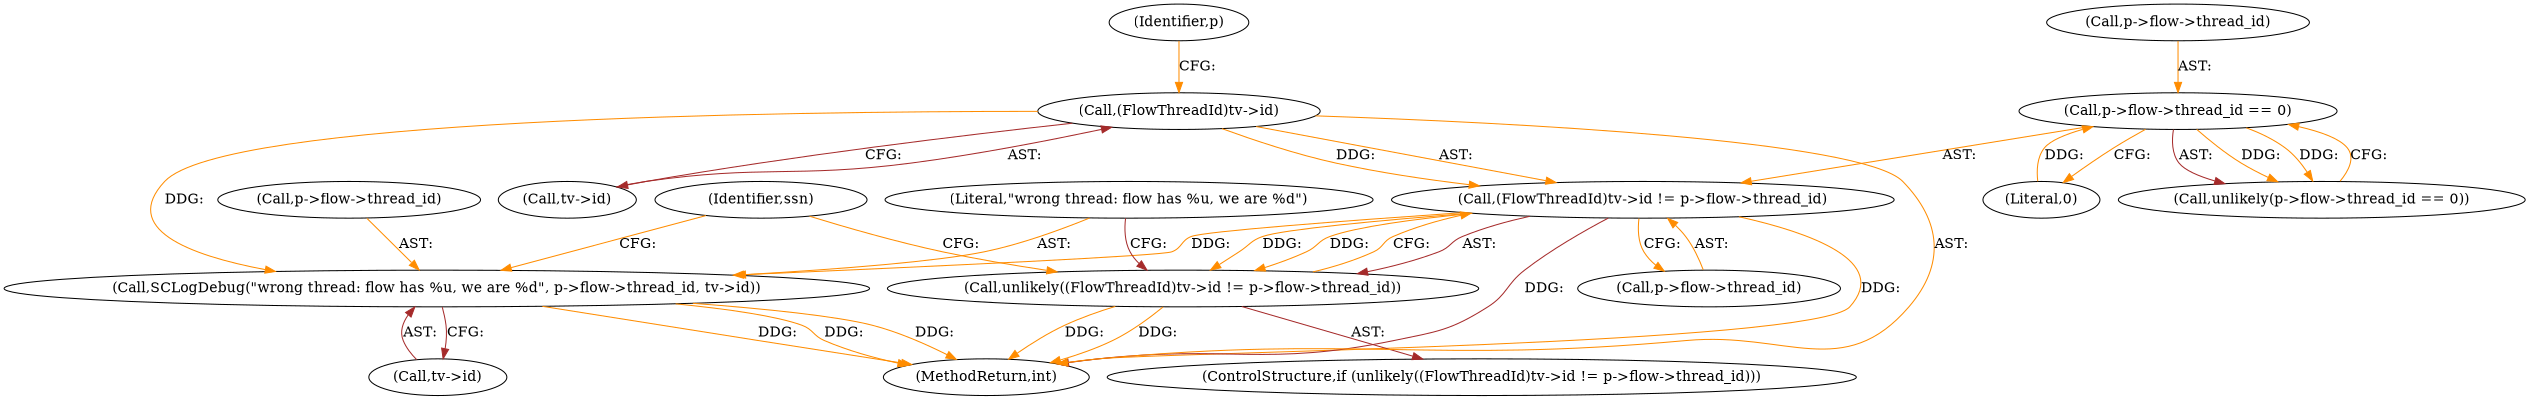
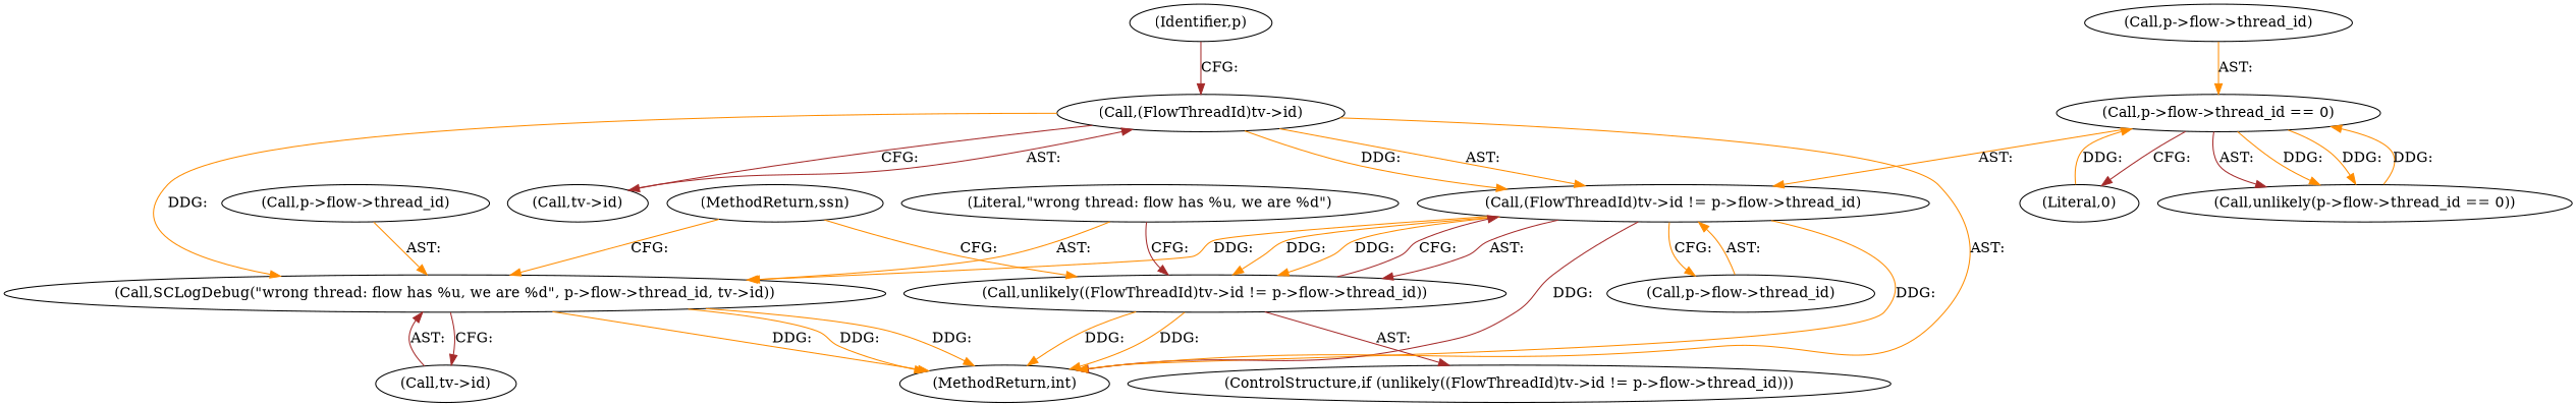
  digraph {
    edge [color=darkorange]
    n1 [label="(Call,(FlowThreadId)tv->id != p->flow->thread_id)"]
    n2 [label="(Call,unlikely((FlowThreadId)tv->id != p->flow->thread_id))"]
    n3 [label="(Call,SCLogDebug(\"wrong thread: flow has %u, we are %d\", p->flow->thread_id, tv->id))"]
    n4 [label="(Call,p->flow->thread_id)"]
    n5 [label="(MethodReturn,int)"]
    n6 [label="(ControlStructure,if (unlikely((FlowThreadId)tv->id != p->flow->thread_id)))"]
    n7 [label="(Call,tv->id)"]
    n8 [label="(Call,(FlowThreadId)tv->id)"]
    n9 [label="(Call,tv->id)"]
    n10 [label="(Call,p->flow->thread_id == 0)"]
    n11 [label="(Call,unlikely(p->flow->thread_id == 0))"]
    n12 [label="(Literal,0)"]
    n13 [label="(Identifier,p)"]
-   n14 [label="(Identifier,ssn)"]
+   n14 [label="(MethodReturn,ssn)"]
    n15 [label="(Call,p->flow->thread_id)"]
    n16 [label="(Call,p->flow->thread_id)"]
    n17 [label="(Literal,\"wrong thread: flow has %u, we are %d\")"]
    n1 -> n2 [color=brown label="AST: "]
    n1 -> n2 [label="DDG: "]
    n1 -> n2 [label="DDG: "]
    n1 -> n3 [label="DDG: "]
    n1 -> n4 [label="CFG: "]
    n1 -> n5 [label="DDG: "]
    n1 -> n5 [color=brown label="DDG: "]
-   n2 -> n1 [label="CFG: "]
+   n2 -> n1 [color=brown label="CFG: "]
    n2 -> n5 [label="DDG: "]
    n2 -> n5 [label="DDG: "]
    n2 -> n6 [color=brown label="AST: "]
    n3 -> n5 [label="DDG: "]
    n3 -> n5 [label="DDG: "]
    n3 -> n5 [label="DDG: "]
    n3 -> n7 [color=brown label="CFG: "]
    n4 -> n1 [label="AST: "]
    n7 -> n3 [color=brown label="AST: "]
    n8 -> n1 [label="AST: "]
    n8 -> n1 [label="DDG: "]
    n8 -> n3 [label="DDG: "]
    n8 -> n5 [label="AST: "]
    n8 -> n9 [color=brown label="CFG: "]
    n9 -> n8 [color=brown label="AST: "]
    n10 -> n1 [label="AST: "]
    n10 -> n11 [color=brown label="AST: "]
    n10 -> n11 [label="DDG: "]
    n10 -> n11 [label="DDG: "]
-   n10 -> n12 [label="CFG: "]
-   n11 -> n10 [label="CFG: "]
+   n10 -> n12 [color=brown label="CFG: "]
+   n11 -> n10 [label="DDG: "]
    n12 -> n10 [label="DDG: "]
-   n13 -> n8 [label="CFG: "]
+   n13 -> n8 [color=brown label="CFG: "]
    n14 -> n2 [label="CFG: "]
    n14 -> n3 [label="CFG: "]
    n15 -> n3 [label="AST: "]
    n16 -> n10 [label="AST: "]
    n17 -> n2 [color=brown label="CFG: "]
    n17 -> n3 [label="AST: "]
  }
